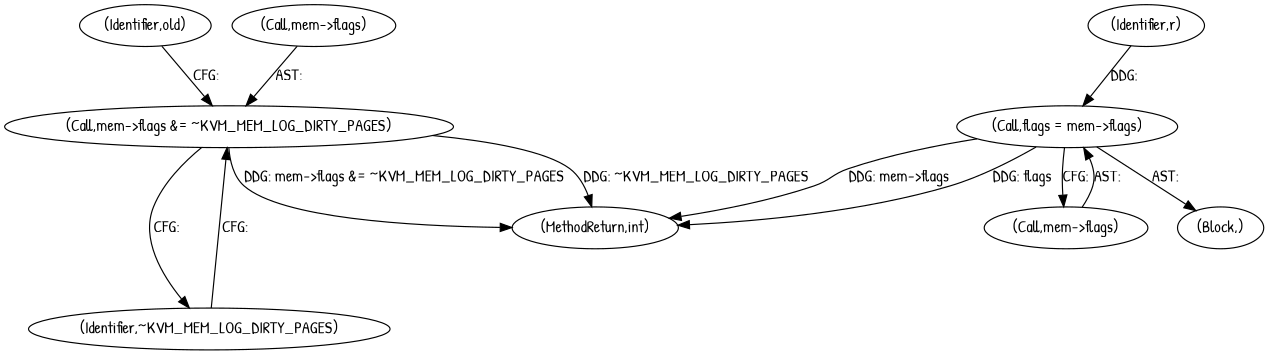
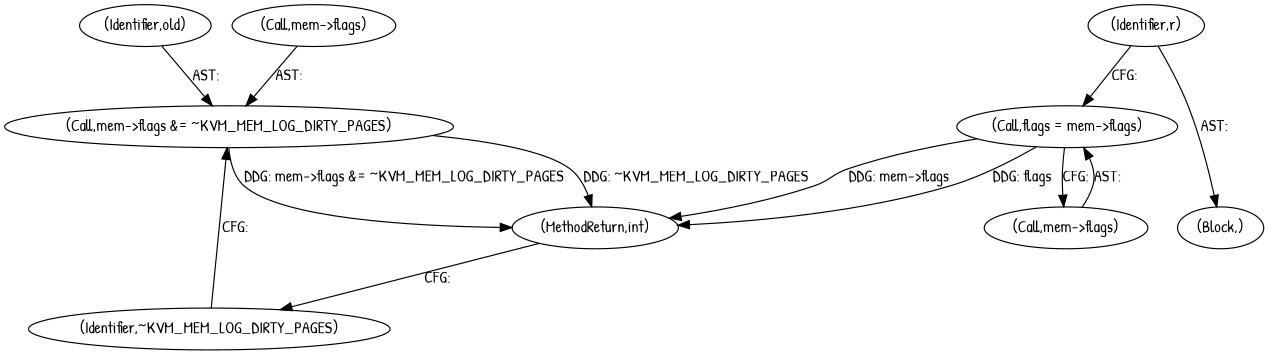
  digraph {
    fontname="Patrick Hand"
    node [fontname="Patrick Hand"]
    edge [fontname="Patrick Hand"]
    n1 [label="(Call,mem->flags &= ~KVM_MEM_LOG_DIRTY_PAGES)"]
    n2 [label="(MethodReturn,int)"]
    n3 [label="(Identifier,~KVM_MEM_LOG_DIRTY_PAGES)"]
    n4 [label="(Call,flags = mem->flags)"]
    n5 [label="(Call,mem->flags)"]
    n6 [label="(Block,)"]
    n7 [label="(Identifier,r)"]
    n8 [label="(Identifier,old)"]
    n9 [label="(Call,mem->flags)"]
    n1 -> n2 [label="DDG: ~KVM_MEM_LOG_DIRTY_PAGES"]
    n1 -> n2 [label="DDG: mem->flags &= ~KVM_MEM_LOG_DIRTY_PAGES"]
-   n1 -> n3 [label="CFG: "]
+   n2 -> n3 [label="CFG: "]
    n3 -> n1 [label="CFG: "]
    n4 -> n2 [label="DDG: mem->flags"]
    n4 -> n2 [label="DDG: flags"]
    n4 -> n5 [label="CFG: "]
-   n4 -> n6 [label="AST: "]
+   n7 -> n6 [label="AST: "]
    n5 -> n4 [label="AST: "]
-   n7 -> n4 [label="DDG: "]
-   n8 -> n1 [label="CFG: "]
+   n7 -> n4 [label="CFG: "]
+   n8 -> n1 [label="AST: "]
    n9 -> n1 [label="AST: "]
  }
